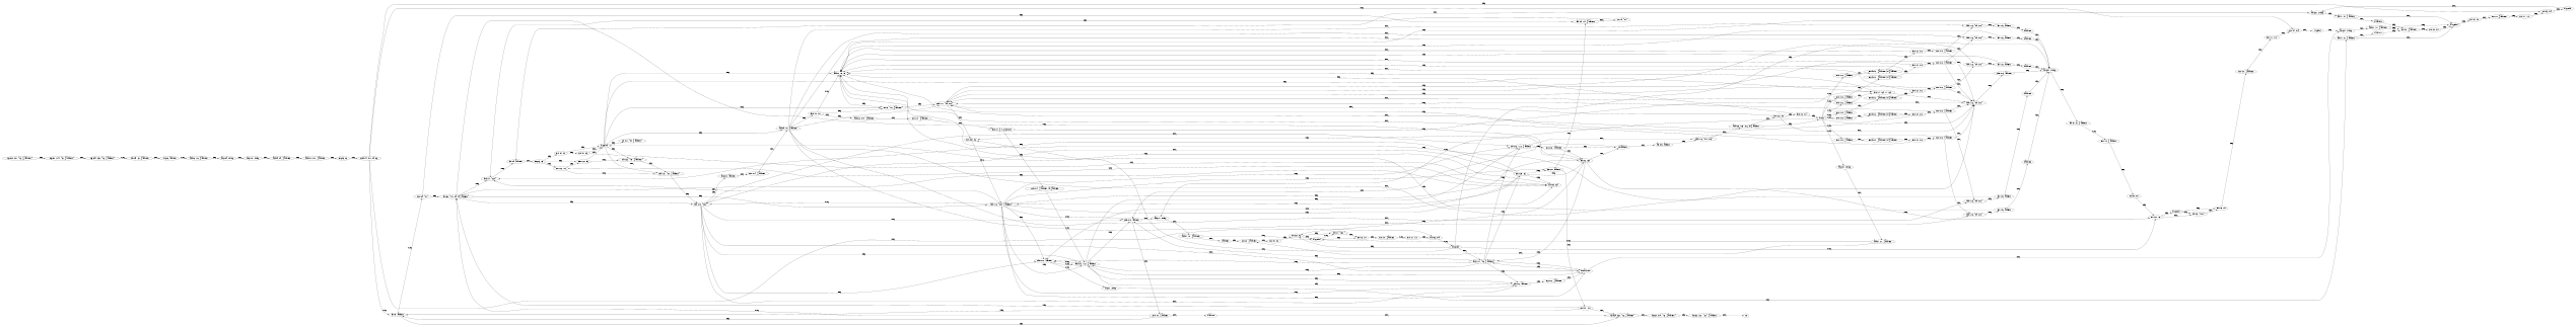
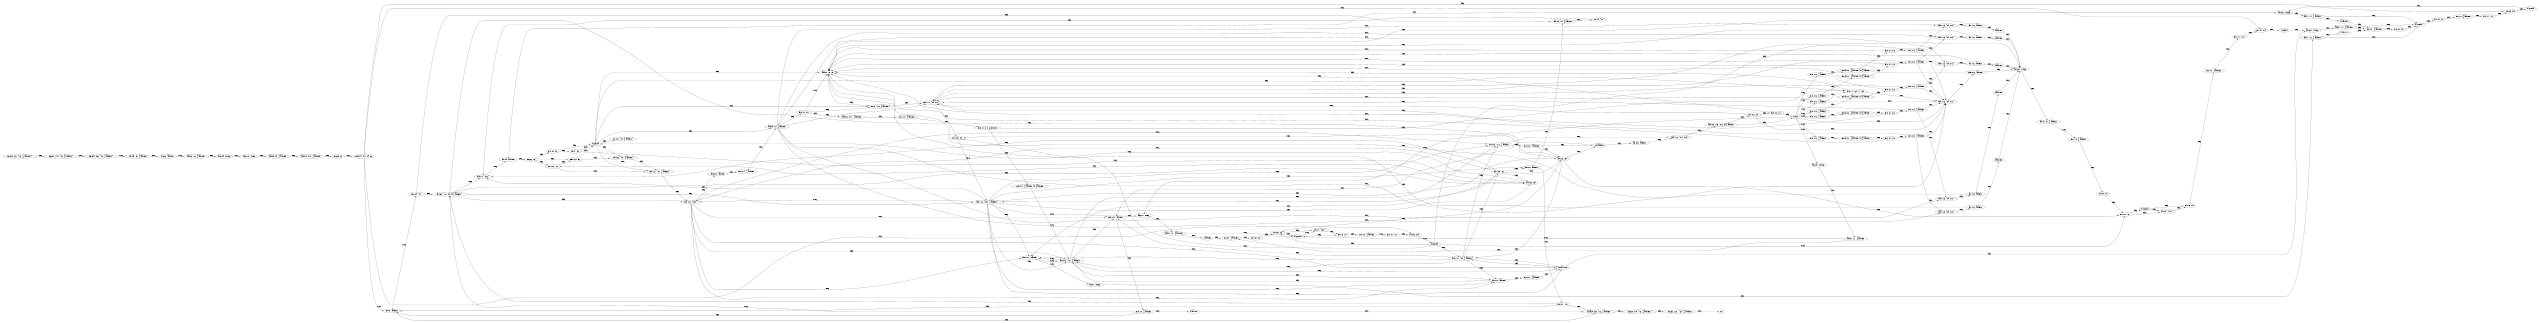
  digraph {
    rankdir=LR
    n1 [label="stp x22 , x21 , [ sp , #- address ]!"]
    n2 [label="stp x20 , x19 , [ sp , # address ]"]
    n3 [label="stp x29 , x30 , [ sp , # address ]"]
    n4 [label="add x29 , sp , # address"]
    n5 [label="adrp x8 , address"]
    n6 [label="add x8 , x8 , # address"]
    n7 [label="adrp x9 , string"]
    n8 [label="adrp x10 , string"]
    n9 [label="add x9 , x9 , # address"]
    n10 [label="add x10 , x10 , # address"]
    n11 [label="cmp x3 , x8"]
    n12 [label="csel x19 , x10 , x9 , eq"]
    n13 [label="cbz x0 , address"]
    n14 [label="mov x3 , x19"]
    n15 [label="mov x3 , x19"]
    n16 [label="mov x4 , x19"]
    n17 [label="ldp x29 , x30 , [ sp , # address ]"]
    n18 [label="ldrsw x9 , [ x1 ]"]
    n19 [label="bl symbol"]
    n20 [label="bl symbol"]
    n21 [label="bl symbol"]
    n22 [label="ldp x20 , x19 , [ sp , # address ]"]
    n23 [label="ldr x20 , [ x0 , x9 , lsl # address ]"]
    n24 [label="add w9 , w9 , # address"]
    n25 [label="ldp x22 , x21 , [ sp ] , # address"]
    n26 [label="ldrb w9 , [ x20 ]"]
    n27 [label="mov x2 , x24"]
    n28 [label="ldrb w12 , [ x20 ]"]
    n29 [label="ldrb w12 , [ x20 , # address ]!"]
    n30 [label="mov x8 , x20"]
    n31 [label="str w9 , [ x1 ]"]
    n32 [label=ret]
    n33 [label="cbz x20 , address"]
    n34 [label="mov w0 , wzr"]
    n35 [label="cbz w9 , address"]
    n36 [label="cset w28 , ne"]
    n37 [label="bl symbol"]
    n38 [label="adrp x10 , address"]
    n39 [label="and w12 , w12 , # address"]
    n40 [label="cbnz w12 , address"]
    n41 [label="cbz w12 , address"]
    n42 [label="sub w13 , w12 , # address"]
    n43 [label="b.ne address"]
    n44 [label="cbnz w12 , address"]
    n45 [label="mov x20 , x8"]
    n46 [label="mov x20 , x8"]
    n47 [label="mov x20 , x8"]
    n48 [label="ldrb w12 , [ x8 , # address ]!"]
    n49 [label="b.hi address"]
    n50 [label="adrp x1 , string"]
    n51 [label="cmp x3 , x8"]
    n52 [label="add x1 , x1 , # address"]
    n53 [label="mov x0 , x2"]
    n54 [label="cset w22 , eq"]
    n55 [label="b address"]
    n56 [label="bl symbol"]
-   n57 [label="mov x1 , x3"]
+   n57 [label="ret x1 , x3"]
    n58 [label="strb w21 , [ x0 , # address ]"]
    n59 [label="strb w22 , [ x0 , # address ]"]
    n60 [label="mov w2 , # address"]
    n61 [label="mov x2 , x0"]
    n62 [label="mov x0 , xzr"]
    n63 [label="str wzr , [ x0 , # address ]"]
    n64 [label="add x9 , x0 , # address"]
    n65 [label="fadd s0 , s2 , s0"]
    n66 [label="mov v2 . 16b , v1 . 16b"]
    n67 [label="str s0 , [ x0 , # address ]"]
    n68 [label="fmov s0 , wzr"]
    n69 [label="ldrb w13 , [ x9 , x12 ]"]
    n70 [label="ldrb w13 , [ x9 , x12 ]"]
    n71 [label="ldrb w13 , [ x9 , x12 ]"]
    n72 [label="ldrb w13 , [ x9 , x12 ]"]
    n73 [label="ldrb w13 , [ x9 , x12 ]"]
    n74 [label="ldrb w13 , [ x9 , x12 ]"]
    n75 [label="strb w11 , [ x9 , x12 ]"]
    n76 [label="mov w14 , # address"]
    n77 [label="adrp x1 , string"]
    n78 [label="mov w0 , # address"]
    n79 [label="cmp w12 , # address"]
    n80 [label="ldrb w16 , [ x10 , x13 ]"]
    n81 [label="cmp w13 , # address"]
    n82 [label="adrp x1 , string"]
    n83 [label="adrp x1 , string"]
    n84 [label="add x10 , x10 , # address"]
    n85 [label="cbnz w13 , address"]
    n86 [label="cbz w13 , address"]
    n87 [label="cbz w13 , address"]
    n88 [label="cbz w13 , address"]
    n89 [label="cbz w13 , address"]
    n90 [label="cbz w13 , address"]
    n91 [label="mov w11 , # address"]
    n92 [label="fmov s1 , # 0 . 87500000"]
    n93 [label="movk w14 , # address , lsl # address"]
    n94 [label="mov w0 , # address"]
    n95 [label="mov w1 , wzr"]
    n96 [label="add x1 , x1 , # address"]
    n97 [label="b address"]
    n98 [label="b address"]
    n99 [label="bl symbol"]
    n100 [label="adr x15 , address"]
    n101 [label="add x15 , x15 , x16 , lsl # address"]
    n102 [label="mov x12 , xzr"]
    n103 [label="br x15"]
    n104 [label="fmov s2 , w14"]
    n105 [label="mov w12 , # address"]
    n106 [label="mov w12 , # address"]
    n107 [label="mov w12 , # address"]
    n108 [label="mov w12 , # address"]
    n109 [label="mov w12 , # address"]
    n110 [label="mov w12 , # address"]
    n111 [label="adrp x1 , string"]
    n112 [label="movk w12 , # address , lsl # address"]
    n113 [label="movk w12 , # address , lsl # address"]
    n114 [label="movk w12 , # address , lsl # address"]
    n115 [label="movk w12 , # address , lsl # address"]
    n116 [label="movk w12 , # address , lsl # address"]
    n117 [label="add x1 , x1 , # address"]
    n118 [label="fmov s2 , w12"]
    n119 [label="fmov s2 , w12"]
    n120 [label="fmov s2 , w12"]
    n121 [label="fmov s2 , w12"]
    n122 [label="fmov s2 , w12"]
    n123 [label="adrp x1 , string"]
    n124 [label="mov w2 , # address"]
    n125 [label="ldrb w4 , [ x20 ]"]
    n126 [label="mov x2 , x0"]
    n127 [label="mov x0 , xzr"]
    n128 [label="mov w12 , # address"]
    n129 [label="b address"]
    n130 [label="add x1 , x1 , # address"]
    n131 [label="mov w12 , # address"]
    n132 [label="b address"]
    n133 [label="mov w12 , # address"]
    n134 [label="b address"]
    n135 [label="mov w12 , # address"]
    n136 [label="b address"]
    n137 [label="mov w12 , # address"]
    n138 [label="b address"]
    n139 [label="mov w2 , # address"]
    n140 [label="mov w0 , # address"]
    n141 [label="mov w1 , wzr"]
    n142 [label="bl symbol"]
    n143 [label="ldrb w3 , [ x20 ]"]
    n144 [label="mov x20 , x8"]
    n145 [label="mov x0 , xzr"]
    n146 [label="mov x2 , x0"]
    n147 [label="mov w0 , # address"]
    n148 [label="mov w1 , wzr"]
    n149 [label="add x1 , x1 , # address"]
    n150 [label="add x1 , x1 , # address"]
    n151 [label="b address"]
    n1 -> n2 [label=CFG]
    n2 -> n3 [label=CFG]
    n3 -> n4 [label=CFG]
    n4 -> n5 [label=CFG]
    n5 -> n6 [label=CFG]
    n6 -> n7 [label=CFG]
    n7 -> n8 [label=CFG]
    n8 -> n9 [label=CFG]
    n9 -> n10 [label=CFG]
    n10 -> n11 [label=CFG]
    n11 -> n12 [label=CFG]
    n12 -> n13 [label=CFG]
    n12 -> n14 [label=DFG]
    n12 -> n15 [label=DFG]
    n12 -> n16 [label=DFG]
    n13 -> n17 [label=CFG]
    n13 -> n18 [label=CFG]
    n14 -> n19 [label=CFG]
    n15 -> n20 [label=CFG]
    n16 -> n21 [label=CFG]
    n17 -> n22 [label=CFG]
    n18 -> n23 [label=DFG]
    n18 -> n24 [label=DFG]
    n19 -> n50 [label=CFG]
    n20 -> n45 [label=DFG]
    n20 -> n46 [label=DFG]
    n20 -> n47 [label=DFG]
    n20 -> n48 [label=DFG]
    n20 -> n123 [label=CFG]
    n21 -> n82 [label=CFG]
    n22 -> n25 [label=CFG]
    n23 -> n26 [label=DFG]
    n23 -> n27 [label=DFG]
    n23 -> n28 [label=DFG]
    n23 -> n29 [label=DFG]
    n23 -> n30 [label=DFG]
    n24 -> n31 [label=DFG]
    n25 -> n32 [label=CFG]
    n26 -> n35 [label=DFG]
    n27 -> n36 [label=CFG]
    n27 -> n37 [label=DFG]
    n28 -> n38 [label=CFG]
    n28 -> n39 [label=DFG]
    n28 -> n40 [label=DFG]
    n28 -> n41 [label=DFG]
    n28 -> n42 [label=DFG]
    n28 -> n43 [label=DFG]
    n28 -> n44 [label=DFG]
    n29 -> n26 [label=DFG]
    n29 -> n27 [label=DFG]
    n29 -> n28 [label=DFG]
    n29 -> n30 [label=DFG]
    n29 -> n33 [label=DFG]
    n29 -> n39 [label=DFG]
    n29 -> n40 [label=DFG]
    n29 -> n41 [label=DFG]
    n29 -> n42 [label=DFG]
    n29 -> n43 [label=DFG]
    n29 -> n44 [label=DFG]
    n30 -> n45 [label=DFG]
    n30 -> n46 [label=DFG]
    n30 -> n47 [label=DFG]
    n30 -> n48 [label=DFG]
    n30 -> n49 [label=CFG]
    n31 -> n26 [label=CFG]
    n33 -> n24 [label=CFG]
    n33 -> n34 [label=CFG]
    n34 -> n13 [label=DFG]
    n34 -> n17 [label=CFG]
    n34 -> n23 [label=DFG]
    n35 -> n50 [label=CFG]
    n35 -> n51 [label=CFG]
    n36 -> n54 [label=CFG]
    n36 -> n58 [label=DFG]
    n37 -> n58 [label=DFG]
    n37 -> n59 [label=DFG]
    n37 -> n63 [label=DFG]
    n37 -> n64 [label=DFG]
    n37 -> n65 [label=DFG]
    n37 -> n66 [label=DFG]
    n37 -> n67 [label=DFG]
    n38 -> n76 [label=CFG]
    n39 -> n40 [label=DFG]
    n39 -> n41 [label=DFG]
    n39 -> n42 [label=DFG]
    n39 -> n43 [label=DFG]
    n39 -> n44 [label=DFG]
    n40 -> n77 [label=CFG]
    n40 -> n78 [label=CFG]
    n41 -> n39 [label=CFG]
    n41 -> n79 [label=CFG]
    n42 -> n80 [label=DFG]
    n42 -> n81 [label=DFG]
    n43 -> n48 [label=CFG]
    n43 -> n82 [label=CFG]
    n44 -> n39 [label=CFG]
    n44 -> n83 [label=CFG]
    n45 -> n99 [label=CFG]
    n45 -> n125 [label=DFG]
    n46 -> n29 [label=DFG]
    n47 -> n142 [label=CFG]
    n47 -> n143 [label=DFG]
    n48 -> n39 [label=DFG]
    n48 -> n40 [label=DFG]
    n48 -> n41 [label=DFG]
    n48 -> n42 [label=DFG]
    n48 -> n43 [label=DFG]
    n48 -> n44 [label=DFG]
    n48 -> n144 [label=DFG]
    n49 -> n40 [label=CFG]
    n49 -> n100 [label=CFG]
    n50 -> n52 [label=CFG]
    n51 -> n36 [label=DFG]
    n51 -> n53 [label=CFG]
    n51 -> n54 [label=DFG]
    n52 -> n55 [label=CFG]
    n52 -> n56 [label=DFG]
    n53 -> n37 [label=DFG]
    n53 -> n57 [label=CFG]
    n54 -> n37 [label=CFG]
    n54 -> n59 [label=DFG]
    n55 -> n60 [label=CFG]
    n56 -> n61 [label=DFG]
    n57 -> n27 [label=CFG]
    n57 -> n37 [label=DFG]
    n58 -> n28 [label=CFG]
    n59 -> n58 [label=CFG]
    n60 -> n62 [label=CFG]
    n61 -> n94 [label=CFG]
    n62 -> n56 [label=CFG]
    n64 -> n68 [label=CFG]
    n64 -> n69 [label=DFG]
    n64 -> n70 [label=DFG]
    n64 -> n71 [label=DFG]
    n64 -> n72 [label=DFG]
    n64 -> n73 [label=DFG]
    n64 -> n74 [label=DFG]
    n64 -> n75 [label=DFG]
    n65 -> n67 [label=DFG]
    n66 -> n65 [label=DFG]
    n66 -> n69 [label=CFG]
    n67 -> n75 [label=CFG]
    n68 -> n65 [label=DFG]
    n68 -> n67 [label=DFG]
    n68 -> n84 [label=CFG]
    n69 -> n85 [label=DFG]
    n70 -> n86 [label=DFG]
    n71 -> n87 [label=DFG]
    n72 -> n88 [label=DFG]
    n73 -> n89 [label=DFG]
    n74 -> n90 [label=DFG]
    n75 -> n46 [label=CFG]
    n76 -> n64 [label=CFG]
    n77 -> n96 [label=CFG]
    n78 -> n13 [label=DFG]
    n78 -> n23 [label=DFG]
    n78 -> n97 [label=CFG]
    n79 -> n43 [label=CFG]
    n80 -> n101 [label=DFG]
    n81 -> n30 [label=CFG]
    n81 -> n49 [label=DFG]
    n82 -> n149 [label=CFG]
    n83 -> n150 [label=CFG]
    n84 -> n91 [label=CFG]
    n85 -> n65 [label=CFG]
    n85 -> n123 [label=CFG]
    n86 -> n65 [label=CFG]
    n86 -> n129 [label=CFG]
    n87 -> n65 [label=CFG]
    n87 -> n132 [label=CFG]
    n88 -> n65 [label=CFG]
    n88 -> n134 [label=CFG]
    n89 -> n65 [label=CFG]
    n89 -> n136 [label=CFG]
    n90 -> n65 [label=CFG]
    n90 -> n138 [label=CFG]
    n91 -> n92 [label=CFG]
    n92 -> n66 [label=DFG]
    n92 -> n93 [label=CFG]
    n93 -> n39 [label=CFG]
    n94 -> n95 [label=CFG]
    n95 -> n14 [label=CFG]
    n96 -> n98 [label=CFG]
    n96 -> n99 [label=DFG]
    n97 -> n17 [label=CFG]
    n98 -> n124 [label=CFG]
    n99 -> n125 [label=CFG]
    n99 -> n126 [label=DFG]
    n100 -> n80 [label=CFG]
    n101 -> n102 [label=CFG]
    n101 -> n103 [label=DFG]
    n102 -> n69 [label=DFG]
    n102 -> n75 [label=DFG]
    n102 -> n104 [label=CFG]
    n103 -> n69 [label=CFG]
    n103 -> n77 [label=CFG]
    n103 -> n105 [label=CFG]
    n103 -> n106 [label=CFG]
    n103 -> n107 [label=CFG]
    n103 -> n108 [label=CFG]
    n103 -> n109 [label=CFG]
    n103 -> n110 [label=CFG]
    n103 -> n111 [label=CFG]
    n104 -> n65 [label=DFG]
    n104 -> n103 [label=CFG]
    n105 -> n112 [label=CFG]
    n106 -> n113 [label=CFG]
    n107 -> n114 [label=CFG]
    n108 -> n115 [label=CFG]
    n109 -> n116 [label=CFG]
    n110 -> n66 [label=CFG]
    n110 -> n69 [label=DFG]
    n110 -> n75 [label=DFG]
    n111 -> n117 [label=CFG]
    n112 -> n118 [label=CFG]
    n113 -> n119 [label=CFG]
    n114 -> n120 [label=CFG]
    n115 -> n121 [label=CFG]
    n116 -> n122 [label=CFG]
    n117 -> n99 [label=DFG]
    n117 -> n124 [label=CFG]
    n118 -> n65 [label=DFG]
    n118 -> n128 [label=CFG]
    n119 -> n65 [label=DFG]
    n119 -> n131 [label=CFG]
    n120 -> n65 [label=DFG]
    n120 -> n133 [label=CFG]
    n121 -> n65 [label=DFG]
    n121 -> n135 [label=CFG]
    n122 -> n65 [label=DFG]
    n122 -> n137 [label=CFG]
    n123 -> n130 [label=CFG]
    n124 -> n127 [label=CFG]
    n125 -> n126 [label=CFG]
    n126 -> n140 [label=CFG]
    n127 -> n45 [label=CFG]
    n128 -> n69 [label=DFG]
    n128 -> n70 [label=CFG]
    n128 -> n75 [label=DFG]
    n129 -> n123 [label=CFG]
    n130 -> n139 [label=CFG]
    n131 -> n69 [label=DFG]
    n131 -> n71 [label=CFG]
    n131 -> n75 [label=DFG]
    n132 -> n123 [label=CFG]
    n133 -> n69 [label=DFG]
    n133 -> n72 [label=CFG]
    n133 -> n75 [label=DFG]
    n134 -> n123 [label=CFG]
    n135 -> n69 [label=DFG]
    n135 -> n73 [label=CFG]
    n135 -> n75 [label=DFG]
    n136 -> n123 [label=CFG]
    n137 -> n69 [label=DFG]
    n137 -> n74 [label=CFG]
    n137 -> n75 [label=DFG]
    n138 -> n123 [label=CFG]
    n139 -> n145 [label=CFG]
    n140 -> n141 [label=CFG]
    n141 -> n15 [label=CFG]
    n142 -> n143 [label=CFG]
    n142 -> n146 [label=DFG]
    n143 -> n146 [label=CFG]
    n144 -> n26 [label=DFG]
    n144 -> n27 [label=DFG]
    n144 -> n28 [label=DFG]
    n144 -> n29 [label=DFG]
    n144 -> n30 [label=DFG]
    n144 -> n33 [label=DFG]
    n144 -> n44 [label=CFG]
    n145 -> n47 [label=CFG]
    n146 -> n147 [label=CFG]
    n147 -> n148 [label=CFG]
    n148 -> n16 [label=CFG]
    n149 -> n56 [label=DFG]
    n149 -> n60 [label=CFG]
    n150 -> n56 [label=DFG]
    n150 -> n151 [label=CFG]
    n151 -> n60 [label=CFG]
  }
